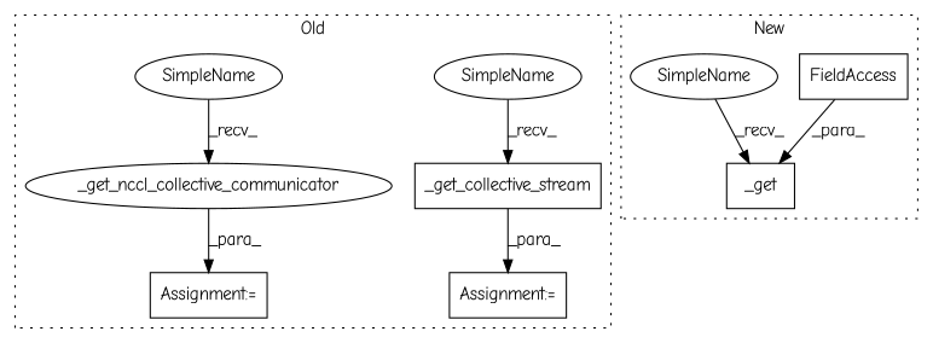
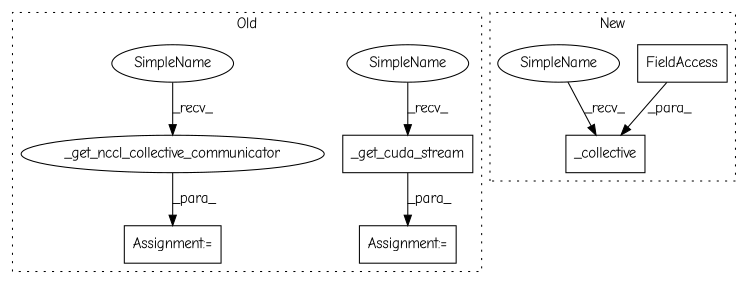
  digraph {
    fontname="Comic Neue"
    node [a=32 fontname="Comic Neue" l=4 shape=box]
    edge [fontname="Comic Neue"]
    n1 [l=35 label=_get_nccl_collective_communicator s=7792 shape=ellipse]
-   n2 [l=18 label=_get_collective_stream s=7845]
+   n2 [l=18 label=_get_cuda_stream s=7845]
    n3 [a=7 l=1 label="Assignment:=" s=7786]
    n4 [a=7 l=1 label="Assignment:=" s=7839]
    n5 [a=42 label=SimpleName s=7840 shape=ellipse]
    n6 [a=42 label=SimpleName s=7787 shape=ellipse]
-   n7 [l="12,1" label=_get s="9253,9322"]
+   n7 [l="12,1" label=_collective s="9253,9322"]
    n8 [a=22 l=13 label=FieldAccess s=9295]
    n9 [a=42 label=SimpleName s=9248 shape=ellipse]
    subgraph cluster_1 {
      label=Old
      style=dotted
      n1
      n2
      n3
      n4
      n5
      n6
    }
    subgraph cluster_2 {
      label=New
      style=dotted
      n7
      n8
      n9
    }
    n1 -> n3 [label=_para_]
    n2 -> n4 [label=_para_]
    n5 -> n2 [label=_recv_]
    n6 -> n1 [label=_recv_]
    n8 -> n7 [label=_para_]
    n9 -> n7 [label=_recv_]
  }
